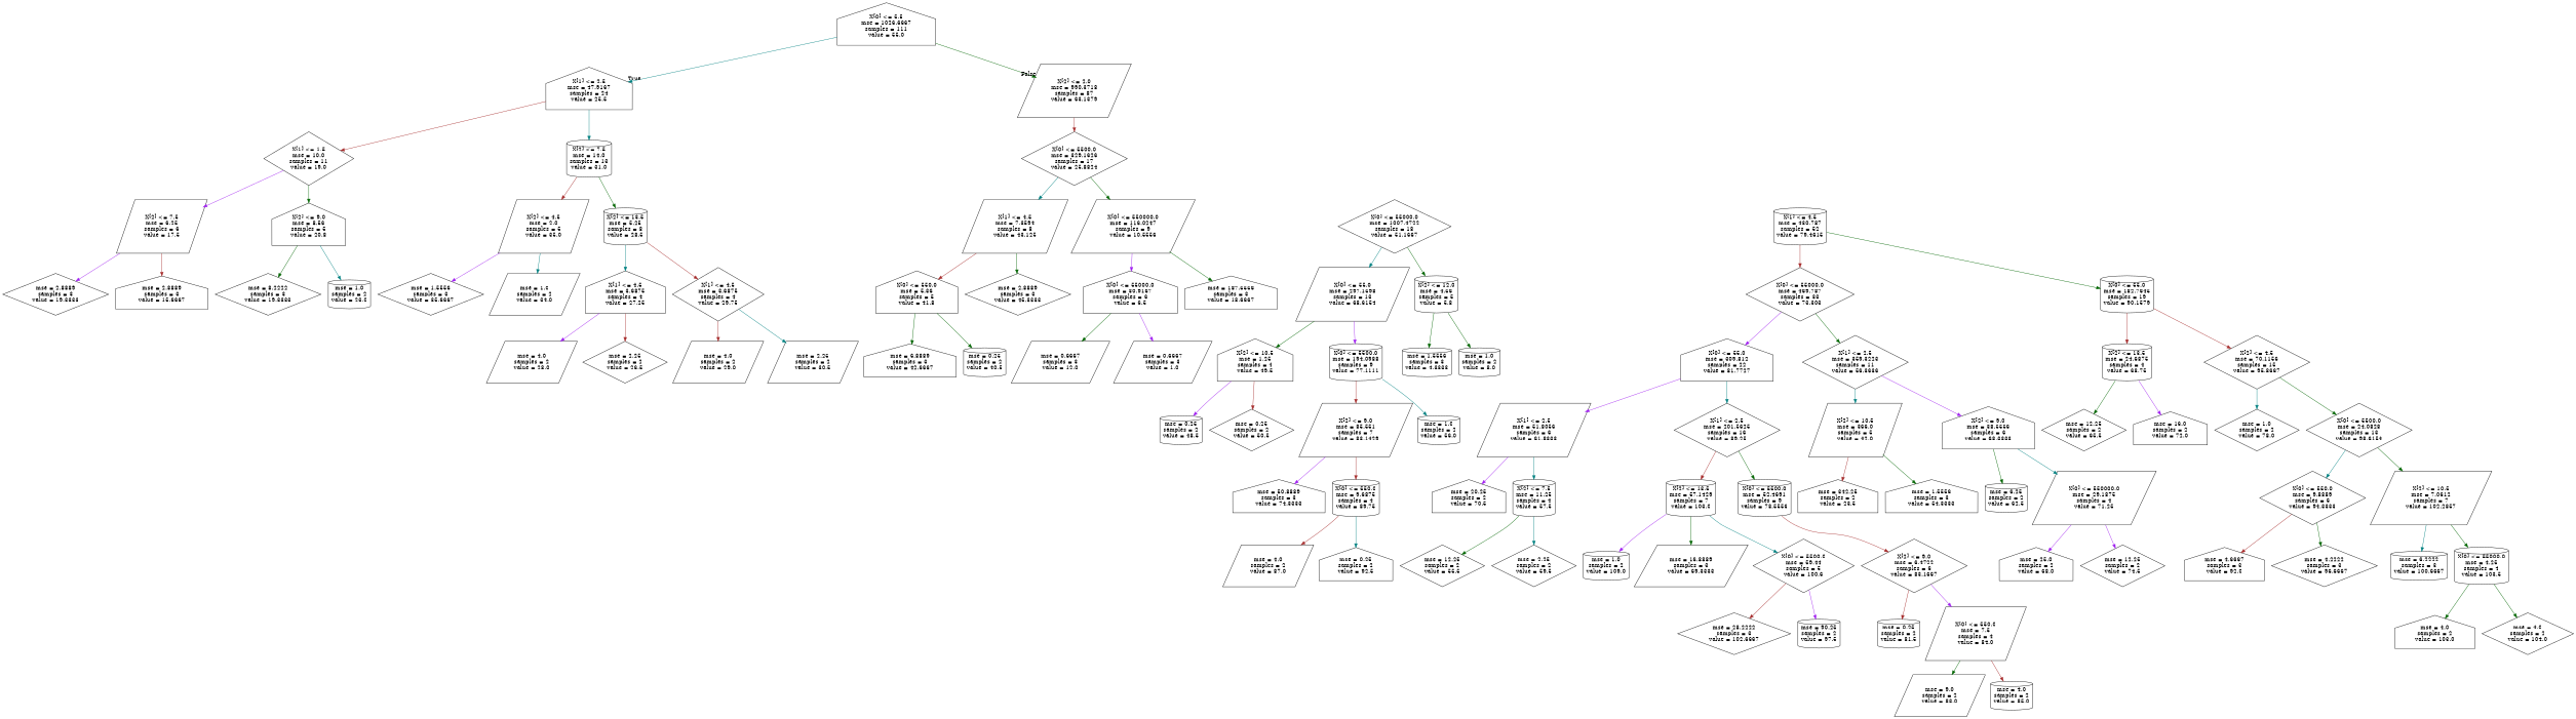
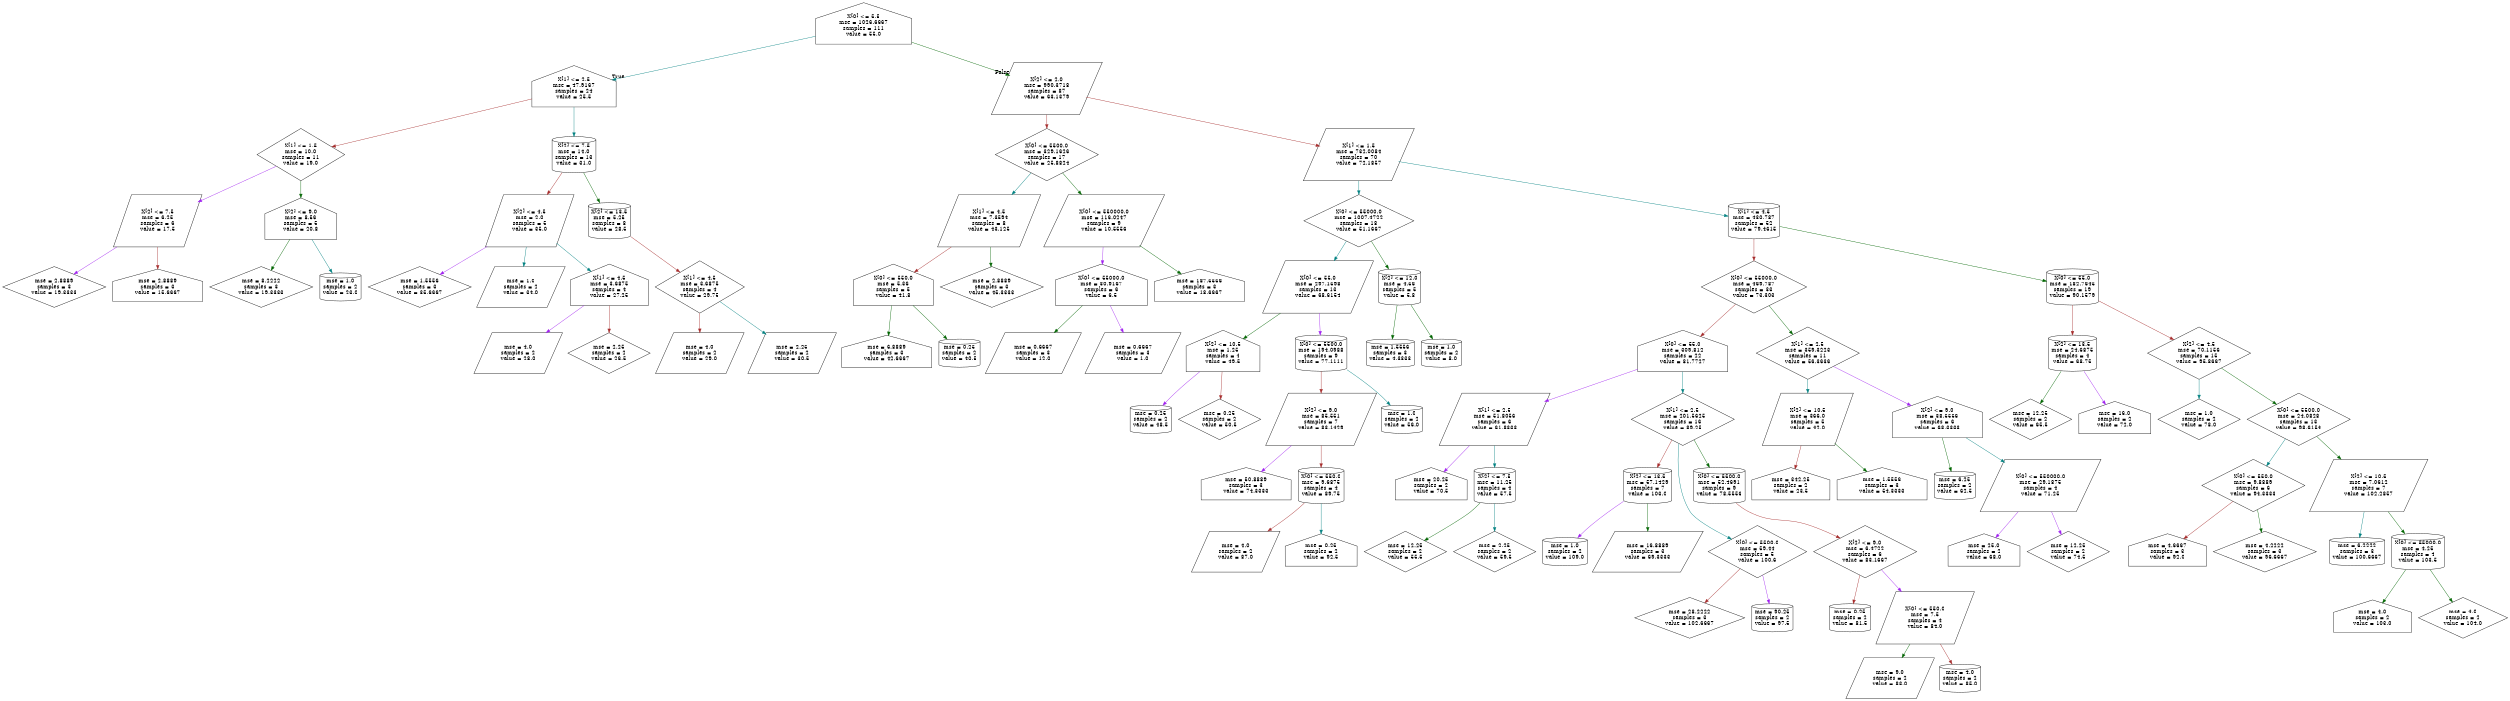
  digraph {
    node [shape=diamond]
    edge [color=darkgreen]
    n1 [label="X[0] <= 5.5\nmse = 1026.6667\nsamples = 111\nvalue = 55.0" shape=house]
    n2 [label="X[1] <= 2.5\nmse = 47.9167\nsamples = 24\nvalue = 25.5" shape=house]
    n3 [label="X[2] <= 2.0\nmse = 990.3718\nsamples = 87\nvalue = 63.1379" shape=parallelogram]
    n4 [label="X[1] <= 1.5\nmse = 10.0\nsamples = 11\nvalue = 19.0"]
    n5 [label="X[2] <= 7.5\nmse = 14.0\nsamples = 13\nvalue = 31.0" shape=cylinder]
    n6 [label="X[0] <= 5500.0\nmse = 329.1626\nsamples = 17\nvalue = 25.8824"]
+   n7 [label="X[1] <= 1.5\nmse = 732.0084\nsamples = 70\nvalue = 72.1857" shape=parallelogram]
    n8 [label="X[2] <= 7.5\nmse = 6.25\nsamples = 6\nvalue = 17.5" shape=parallelogram]
    n9 [label="X[2] <= 9.0\nmse = 8.56\nsamples = 5\nvalue = 20.8" shape=house]
    n10 [label="X[2] <= 4.5\nmse = 2.0\nsamples = 5\nvalue = 35.0" shape=parallelogram]
    n11 [label="X[2] <= 13.5\nmse = 5.25\nsamples = 8\nvalue = 28.5" shape=cylinder]
    n12 [label="mse = 2.8889\nsamples = 3\nvalue = 19.3333"]
    n13 [label="mse = 2.8889\nsamples = 3\nvalue = 15.6667" shape=house]
    n14 [label="mse = 8.2222\nsamples = 3\nvalue = 19.3333"]
    n15 [label="mse = 1.0\nsamples = 2\nvalue = 23.0" shape=cylinder]
    n16 [label="mse = 1.5556\nsamples = 3\nvalue = 35.6667"]
    n17 [label="mse = 1.0\nsamples = 2\nvalue = 34.0" shape=parallelogram]
    n18 [label="X[1] <= 4.5\nmse = 3.6875\nsamples = 4\nvalue = 27.25" shape=house]
    n19 [label="X[1] <= 4.5\nmse = 3.6875\nsamples = 4\nvalue = 29.75"]
    n20 [label="mse = 4.0\nsamples = 2\nvalue = 28.0" shape=parallelogram]
    n21 [label="mse = 2.25\nsamples = 2\nvalue = 26.5"]
    n22 [label="mse = 4.0\nsamples = 2\nvalue = 29.0" shape=parallelogram]
    n23 [label="mse = 2.25\nsamples = 2\nvalue = 30.5" shape=parallelogram]
    n24 [label="X[1] <= 4.5\nmse = 7.3594\nsamples = 8\nvalue = 43.125" shape=parallelogram]
    n25 [label="X[0] <= 550000.0\nmse = 116.0247\nsamples = 9\nvalue = 10.5556" shape=parallelogram]
    n26 [label="X[0] <= 55000.0\nmse = 1007.4722\nsamples = 18\nvalue = 51.1667"]
    n27 [label="X[1] <= 4.5\nmse = 430.787\nsamples = 52\nvalue = 79.4615" shape=cylinder]
    n28 [label="X[0] <= 550.0\nmse = 5.36\nsamples = 5\nvalue = 41.8" shape=house]
    n29 [label="mse = 2.8889\nsamples = 3\nvalue = 45.3333"]
    n30 [label="X[0] <= 55000.0\nmse = 30.9167\nsamples = 6\nvalue = 6.5" shape=house]
    n31 [label="mse = 187.5556\nsamples = 3\nvalue = 18.6667" shape=house]
    n32 [label="mse = 6.8889\nsamples = 3\nvalue = 42.6667" shape=house]
    n33 [label="mse = 0.25\nsamples = 2\nvalue = 40.5" shape=cylinder]
    n34 [label="mse = 0.6667\nsamples = 3\nvalue = 12.0" shape=parallelogram]
    n35 [label="mse = 0.6667\nsamples = 3\nvalue = 1.0" shape=parallelogram]
    n36 [label="X[0] <= 55.0\nmse = 297.1598\nsamples = 13\nvalue = 68.6154" shape=parallelogram]
    n37 [label="X[2] <= 12.0\nmse = 4.56\nsamples = 5\nvalue = 5.8" shape=cylinder]
    n38 [label="X[0] <= 55000.0\nmse = 469.787\nsamples = 33\nvalue = 73.303"]
    n39 [label="X[0] <= 55.0\nmse = 182.7645\nsamples = 19\nvalue = 90.1579" shape=cylinder]
    n40 [label="X[2] <= 10.5\nmse = 1.25\nsamples = 4\nvalue = 49.5" shape=house]
    n41 [label="X[0] <= 5500.0\nmse = 194.0988\nsamples = 9\nvalue = 77.1111" shape=cylinder]
    n42 [label="mse = 1.5556\nsamples = 3\nvalue = 4.3333" shape=cylinder]
    n43 [label="mse = 1.0\nsamples = 2\nvalue = 8.0" shape=cylinder]
    n44 [label="mse = 0.25\nsamples = 2\nvalue = 48.5" shape=cylinder]
    n45 [label="mse = 0.25\nsamples = 2\nvalue = 50.5"]
    n46 [label="X[2] <= 9.0\nmse = 85.551\nsamples = 7\nvalue = 83.1429" shape=parallelogram]
    n47 [label="mse = 1.0\nsamples = 2\nvalue = 56.0" shape=cylinder]
    n48 [label="mse = 50.8889\nsamples = 3\nvalue = 74.3333" shape=house]
    n49 [label="X[0] <= 550.0\nmse = 9.6875\nsamples = 4\nvalue = 89.75" shape=cylinder]
    n50 [label="mse = 4.0\nsamples = 2\nvalue = 87.0" shape=parallelogram]
    n51 [label="mse = 0.25\nsamples = 2\nvalue = 92.5" shape=house]
    n52 [label="X[0] <= 55.0\nmse = 309.812\nsamples = 22\nvalue = 81.7727" shape=house]
    n53 [label="X[1] <= 2.5\nmse = 359.3223\nsamples = 11\nvalue = 56.3636"]
    n54 [label="X[2] <= 13.5\nmse = 24.6875\nsamples = 4\nvalue = 68.75" shape=cylinder]
    n55 [label="X[2] <= 4.5\nmse = 70.1156\nsamples = 15\nvalue = 95.8667"]
    n56 [label="X[1] <= 2.5\nmse = 51.8056\nsamples = 6\nvalue = 61.8333" shape=parallelogram]
    n57 [label="X[1] <= 2.5\nmse = 201.5625\nsamples = 16\nvalue = 89.25"]
    n58 [label="X[2] <= 10.5\nmse = 366.0\nsamples = 5\nvalue = 42.0" shape=parallelogram]
    n59 [label="X[2] <= 9.0\nmse = 38.5556\nsamples = 6\nvalue = 68.3333" shape=house]
    n60 [label="mse = 20.25\nsamples = 2\nvalue = 70.5" shape=house]
    n61 [label="X[2] <= 7.5\nmse = 11.25\nsamples = 4\nvalue = 57.5" shape=cylinder]
    n62 [label="X[2] <= 13.5\nmse = 57.1429\nsamples = 7\nvalue = 103.0" shape=cylinder]
    n63 [label="X[0] <= 5500.0\nmse = 52.4691\nsamples = 9\nvalue = 78.5556" shape=cylinder]
    n64 [label="mse = 12.25\nsamples = 2\nvalue = 55.5"]
    n65 [label="mse = 2.25\nsamples = 2\nvalue = 59.5"]
    n66 [label="X[0] <= 5500.0\nmse = 59.44\nsamples = 5\nvalue = 100.6"]
    n67 [label="mse = 1.0\nsamples = 2\nvalue = 109.0" shape=cylinder]
    n68 [label="mse = 16.8889\nsamples = 3\nvalue = 69.3333" shape=parallelogram]
    n69 [label="X[2] <= 9.0\nmse = 6.4722\nsamples = 6\nvalue = 83.1667"]
    n70 [label="mse = 28.2222\nsamples = 3\nvalue = 102.6667"]
    n71 [label="mse = 90.25\nsamples = 2\nvalue = 97.5" shape=cylinder]
    n72 [label="mse = 0.25\nsamples = 2\nvalue = 81.5" shape=cylinder]
    n73 [label="X[0] <= 550.0\nmse = 7.5\nsamples = 4\nvalue = 84.0" shape=parallelogram]
    n74 [label="mse = 9.0\nsamples = 2\nvalue = 83.0" shape=parallelogram]
    n75 [label="mse = 4.0\nsamples = 2\nvalue = 85.0" shape=cylinder]
    n76 [label="mse = 342.25\nsamples = 2\nvalue = 23.5" shape=house]
    n77 [label="mse = 1.5556\nsamples = 3\nvalue = 54.3333" shape=house]
    n78 [label="mse = 6.25\nsamples = 2\nvalue = 62.5" shape=cylinder]
    n79 [label="X[0] <= 550000.0\nmse = 29.1875\nsamples = 4\nvalue = 71.25" shape=parallelogram]
    n80 [label="mse = 25.0\nsamples = 2\nvalue = 68.0" shape=house]
    n81 [label="mse = 12.25\nsamples = 2\nvalue = 74.5"]
    n82 [label="mse = 12.25\nsamples = 2\nvalue = 65.5"]
    n83 [label="mse = 16.0\nsamples = 2\nvalue = 72.0" shape=house]
    n84 [label="mse = 1.0\nsamples = 2\nvalue = 78.0"]
    n85 [label="X[0] <= 5500.0\nmse = 24.0828\nsamples = 13\nvalue = 98.6154"]
    n86 [label="X[0] <= 550.0\nmse = 9.8889\nsamples = 6\nvalue = 94.3333"]
    n87 [label="X[2] <= 10.5\nmse = 7.0612\nsamples = 7\nvalue = 102.2857" shape=parallelogram]
    n88 [label="mse = 4.6667\nsamples = 3\nvalue = 92.0" shape=house]
    n89 [label="mse = 4.2222\nsamples = 3\nvalue = 96.6667"]
    n90 [label="mse = 6.2222\nsamples = 3\nvalue = 100.6667" shape=cylinder]
    n91 [label="X[0] <= 55000.0\nmse = 4.25\nsamples = 4\nvalue = 103.5" shape=cylinder]
    n92 [label="mse = 4.0\nsamples = 2\nvalue = 103.0" shape=house]
    n93 [label="mse = 4.0\nsamples = 2\nvalue = 104.0"]
    n1 -> n2 [color=teal headlabel=True labelangle=45 labeldistance=2.5]
    n1 -> n3 [headlabel=False labelangle=-45 labeldistance=2.5]
    n2 -> n4 [color=brown]
    n2 -> n5 [color=teal]
    n3 -> n6 [color=brown]
+   n3 -> n7 [color=brown]
    n4 -> n8 [color=purple]
    n4 -> n9
    n5 -> n10 [color=brown]
    n5 -> n11
    n6 -> n24 [color=teal]
    n6 -> n25
+   n7 -> n26 [color=teal]
+   n7 -> n27 [color=teal]
    n8 -> n12 [color=purple]
    n8 -> n13 [color=brown]
    n9 -> n14
    n9 -> n15 [color=teal]
    n10 -> n16 [color=purple]
    n10 -> n17 [color=teal]
-   n11 -> n18 [color=teal]
+   n10 -> n18 [color=teal]
    n11 -> n19 [color=brown]
    n18 -> n20 [color=purple]
    n18 -> n21 [color=brown]
    n19 -> n22 [color=brown]
    n19 -> n23 [color=teal]
    n24 -> n28 [color=brown]
    n24 -> n29
    n25 -> n30 [color=purple]
    n25 -> n31
    n26 -> n36 [color=teal]
    n26 -> n37
    n27 -> n38 [color=brown]
    n27 -> n39
    n28 -> n32
    n28 -> n33
    n30 -> n34
    n30 -> n35 [color=purple]
    n36 -> n40
    n36 -> n41 [color=purple]
    n37 -> n42
    n37 -> n43
-   n38 -> n52 [color=purple]
+   n38 -> n52 [color=brown]
    n38 -> n53
    n39 -> n54 [color=brown]
    n39 -> n55 [color=brown]
    n40 -> n44 [color=purple]
    n40 -> n45 [color=brown]
    n41 -> n46 [color=brown]
    n41 -> n47 [color=teal]
    n46 -> n48 [color=purple]
    n46 -> n49 [color=brown]
    n49 -> n50 [color=brown]
    n49 -> n51 [color=teal]
    n52 -> n56 [color=purple]
    n52 -> n57 [color=teal]
    n53 -> n58 [color=teal]
    n53 -> n59 [color=purple]
    n54 -> n82
    n54 -> n83 [color=purple]
    n55 -> n84 [color=teal]
    n55 -> n85
    n56 -> n60 [color=purple]
    n56 -> n61 [color=teal]
    n57 -> n62 [color=brown]
    n57 -> n63
    n58 -> n76 [color=brown]
    n58 -> n77
    n59 -> n78
    n59 -> n79 [color=teal]
    n61 -> n64
    n61 -> n65 [color=teal]
-   n62 -> n66 [color=teal]
+   n57 -> n66 [color=teal]
    n62 -> n67 [color=purple]
    n62 -> n68
    n63 -> n69 [color=brown]
    n66 -> n70 [color=brown]
    n66 -> n71 [color=purple]
    n69 -> n72 [color=brown]
    n69 -> n73 [color=purple]
    n73 -> n74
    n73 -> n75 [color=brown]
    n79 -> n80 [color=purple]
    n79 -> n81 [color=purple]
    n85 -> n86 [color=teal]
    n85 -> n87
    n86 -> n88 [color=brown]
    n86 -> n89
    n87 -> n90 [color=teal]
    n87 -> n91
    n91 -> n92
    n91 -> n93
  }
